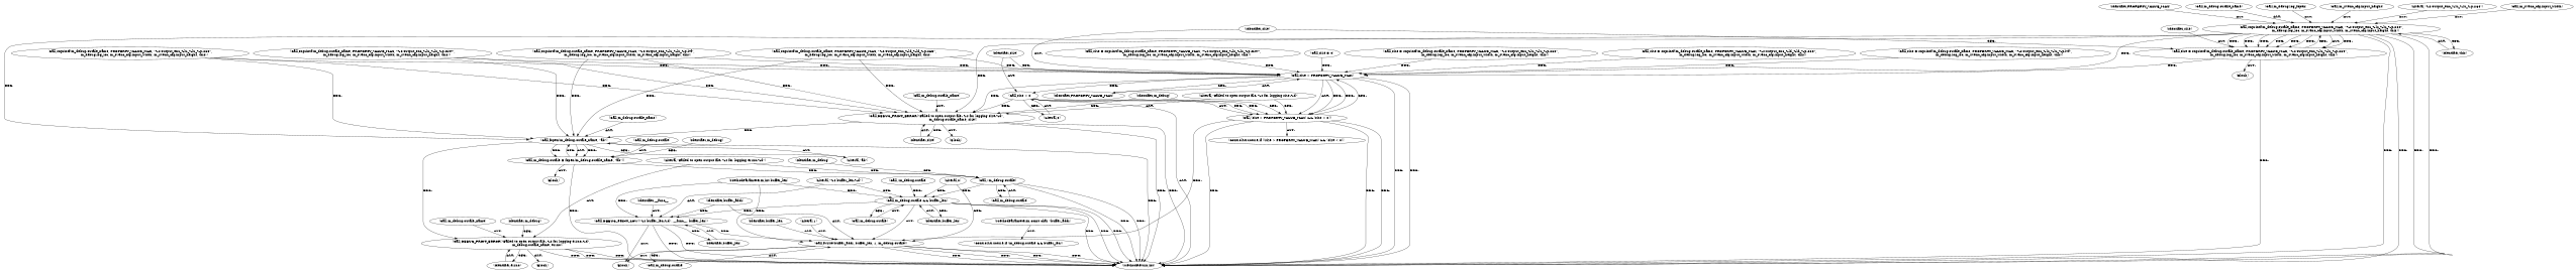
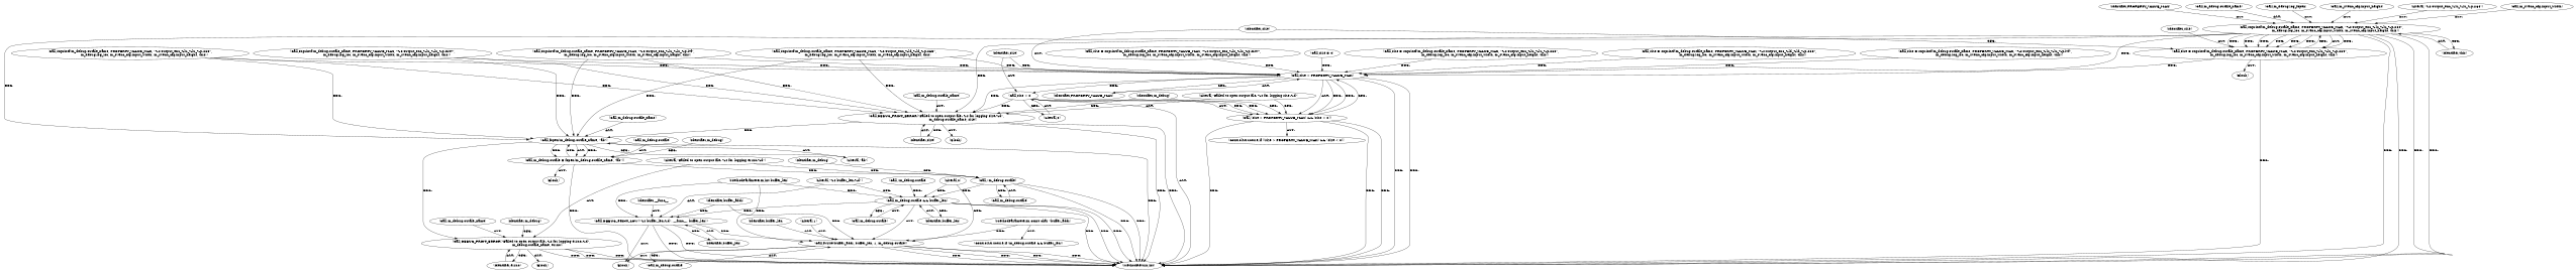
  digraph {
    n1 [label="(Call,snprintf(m_debug.outfile_name, PROPERTY_VALUE_MAX, \"%s/output_enc_%lu_%lu_%p.264\",\n                           m_debug.log_loc, m_sVenc_cfg.input_width, m_sVenc_cfg.input_height, this))"]
    n2 [label="(Call,size = snprintf(m_debug.outfile_name, PROPERTY_VALUE_MAX, \"%s/output_enc_%lu_%lu_%p.264\",\n                           m_debug.log_loc, m_sVenc_cfg.input_width, m_sVenc_cfg.input_height, this))"]
    n3 [label="(Call,size > PROPERTY_VALUE_MAX)"]
    n4 [label="(Call,DEBUG_PRINT_ERROR(\"Failed to open output file: %s for logging size:%d\",\n                                m_debug.outfile_name, size))"]
    n5 [label="(Call,fopen(m_debug.outfile_name, \"ab\"))"]
    n6 [label="(MethodReturn,int)"]
    n7 [label="(Identifier,this)"]
    n8 [label="(Block,)"]
    n9 [label="(Call,(size > PROPERTY_VALUE_MAX) && (size < 0))"]
    n10 [label="(Call,size < 0)"]
    n11 [label="(Identifier,PROPERTY_VALUE_MAX)"]
    n12 [label="(Identifier,size)"]
    n13 [label="(Block,)"]
    n14 [label="(Call,m_debug.outfile = fopen(m_debug.outfile_name, \"ab\"))"]
    n15 [label="(Call,DEBUG_PRINT_ERROR(\"Failed to open output file: %s for logging errno:%d\",\n                               m_debug.outfile_name, errno))"]
    n16 [label="(Literal,\"ab\")"]
    n17 [label="(ControlStructure,if ((size > PROPERTY_VALUE_MAX) && (size < 0)))"]
    n18 [label="(Literal,0)"]
    n19 [label="(Call,!m_debug.outfile)"]
    n20 [label="(Block,)"]
    n21 [label="(Identifier,errno)"]
    n22 [label="(Block,)"]
    n23 [label="(Call,m_debug.outfile && buffer_len)"]
    n24 [label="(Call,m_debug.outfile)"]
    n25 [label="(Call,DEBUG_PRINT_LOW(\"%s buffer_len:%d\", __func__, buffer_len))"]
    n26 [label="(Call,fwrite(buffer_addr, buffer_len, 1, m_debug.outfile))"]
    n27 [label="(Identifier,buffer_len)"]
    n28 [label="(Call,m_debug.outfile)"]
    n29 [label="(Identifier,buffer_len)"]
    n30 [label="(Block,)"]
    n31 [label="(Call,m_debug.outfile)"]
    n32 [label="(ControlStructure,if (m_debug.outfile && buffer_len))"]
    n33 [label="(Identifier,__func__)"]
    n34 [label="(Call,snprintf(m_debug.outfile_name, PROPERTY_VALUE_MAX, \"%s/output_enc_%ld_%ld_%p.265\",\n                           m_debug.log_loc, m_sVenc_cfg.input_width, m_sVenc_cfg.input_height, this))"]
    n35 [label="(Call,m_debug.outfile)"]
    n36 [label="(Call,size = snprintf(m_debug.outfile_name, PROPERTY_VALUE_MAX, \"%s/output_enc_%lu_%lu_%p.m4v\",\n                           m_debug.log_loc, m_sVenc_cfg.input_width, m_sVenc_cfg.input_height, this))"]
    n37 [label="(Call,m_debug.outfile_name)"]
    n38 [label="(Identifier,PROPERTY_VALUE_MAX)"]
    n39 [label="(Call,m_debug.outfile_name)"]
    n40 [label="(Call,size = 0)"]
    n41 [label="(Identifier,size)"]
    n42 [label="(Call,!m_debug.outfile)"]
    n43 [label="(Call,size = snprintf(m_debug.outfile_name, PROPERTY_VALUE_MAX, \"%s/output_enc_%lu_%lu_%p.263\",\n                           m_debug.log_loc, m_sVenc_cfg.input_width, m_sVenc_cfg.input_height, this))"]
    n44 [label="(Identifier,buffer_len)"]
    n45 [label="(Call,m_debug.log_fopen)"]
    n46 [label="(Literal,1)"]
    n47 [label="(Call,m_sVenc_cfg.input_height)"]
    n48 [label="(Literal,\"Failed to open output file: %s for logging errno:%d\")"]
    n49 [label="(Identifier,m_debug)"]
    n50 [label="(Identifier,m_debug)"]
    n51 [label="(Call,snprintf(m_debug.outfile_name, PROPERTY_VALUE_MAX, \"%s/output_enc_%lu_%lu_%p.ivf\",\n                           m_debug.log_loc, m_sVenc_cfg.input_width, m_sVenc_cfg.input_height, this))"]
    n52 [label="(Literal,\"%s/output_enc_%lu_%lu_%p.264\")"]
    n53 [label="(Call,m_debug.outfile_name)"]
    n54 [label="(Identifier,size)"]
    n55 [label="(Call,m_debug.outfile_name)"]
    n56 [label="(Identifier,m_debug)"]
    n57 [label="(MethodParameterIn,int buffer_len)"]
    n58 [label="(Call,size = snprintf(m_debug.outfile_name, PROPERTY_VALUE_MAX, \"%s/output_enc_%ld_%ld_%p.265\",\n                           m_debug.log_loc, m_sVenc_cfg.input_width, m_sVenc_cfg.input_height, this))"]
    n59 [label="(Call,m_sVenc_cfg.input_width)"]
    n60 [label="(Call,size = snprintf(m_debug.outfile_name, PROPERTY_VALUE_MAX, \"%s/output_enc_%lu_%lu_%p.ivf\",\n                           m_debug.log_loc, m_sVenc_cfg.input_width, m_sVenc_cfg.input_height, this))"]
    n61 [label="(Call,snprintf(m_debug.outfile_name, PROPERTY_VALUE_MAX, \"%s/output_enc_%lu_%lu_%p.263\",\n                           m_debug.log_loc, m_sVenc_cfg.input_width, m_sVenc_cfg.input_height, this))"]
    n62 [label="(Identifier,m_debug)"]
    n63 [label="(Literal,\"Failed to open output file: %s for logging size:%d\")"]
    n64 [label="(Identifier,size)"]
    n65 [label="(Call,snprintf(m_debug.outfile_name, PROPERTY_VALUE_MAX, \"%s/output_enc_%lu_%lu_%p.m4v\",\n                           m_debug.log_loc, m_sVenc_cfg.input_width, m_sVenc_cfg.input_height, this))"]
    n66 [label="(MethodParameterIn,const char *buffer_addr)"]
    n67 [label="(Literal,\"%s buffer_len:%d\")"]
    n68 [label="(Literal,0)"]
    n69 [label="(Identifier,buffer_addr)"]
    n1 -> n2 [label="AST: "]
    n1 -> n2 [label="DDG: "]
    n1 -> n2 [label="DDG: "]
    n1 -> n2 [label="DDG: "]
    n1 -> n2 [label="DDG: "]
    n1 -> n2 [label="DDG: "]
    n1 -> n2 [label="DDG: "]
    n1 -> n2 [label="DDG: "]
    n1 -> n3 [label="DDG: "]
    n1 -> n4 [label="DDG: "]
    n1 -> n5 [label="DDG: "]
    n1 -> n6 [label="DDG: "]
    n1 -> n6 [label="DDG: "]
    n1 -> n6 [label="DDG: "]
    n1 -> n6 [label="DDG: "]
    n1 -> n7 [label="CFG: "]
    n2 -> n1 [label="CFG: "]
    n2 -> n3 [label="DDG: "]
    n2 -> n6 [label="DDG: "]
    n2 -> n8 [label="AST: "]
    n3 -> n4 [label="DDG: "]
    n3 -> n6 [label="DDG: "]
    n3 -> n6 [label="DDG: "]
    n3 -> n9 [label="AST: "]
    n3 -> n9 [label="DDG: "]
    n3 -> n9 [label="DDG: "]
    n3 -> n10 [label="DDG: "]
    n3 -> n11 [label="CFG: "]
    n4 -> n5 [label="DDG: "]
    n4 -> n6 [label="DDG: "]
    n4 -> n6 [label="DDG: "]
    n4 -> n12 [label="CFG: "]
    n4 -> n13 [label="AST: "]
    n5 -> n6 [label="DDG: "]
    n5 -> n14 [label="AST: "]
    n5 -> n14 [label="DDG: "]
    n5 -> n14 [label="DDG: "]
    n5 -> n15 [label="DDG: "]
    n5 -> n16 [label="CFG: "]
    n7 -> n1 [label="AST: "]
    n9 -> n3 [label="CFG: "]
    n9 -> n6 [label="DDG: "]
    n9 -> n6 [label="DDG: "]
    n9 -> n6 [label="DDG: "]
    n9 -> n17 [label="AST: "]
    n10 -> n4 [label="DDG: "]
    n10 -> n6 [label="AST: "]
    n10 -> n9 [label="AST: "]
    n10 -> n9 [label="DDG: "]
    n10 -> n9 [label="DDG: "]
    n10 -> n18 [label="CFG: "]
    n11 -> n3 [label="AST: "]
    n12 -> n4 [label="AST: "]
    n14 -> n5 [label="CFG: "]
    n14 -> n6 [label="DDG: "]
    n14 -> n19 [label="DDG: "]
    n14 -> n20 [label="AST: "]
    n15 -> n6 [label="DDG: "]
    n15 -> n6 [label="DDG: "]
    n15 -> n6 [label="DDG: "]
    n15 -> n21 [label="CFG: "]
    n15 -> n22 [label="AST: "]
    n16 -> n5 [label="AST: "]
    n18 -> n10 [label="AST: "]
    n19 -> n6 [label="DDG: "]
    n19 -> n6 [label="DDG: "]
    n19 -> n23 [label="DDG: "]
    n19 -> n24 [label="CFG: "]
    n21 -> n15 [label="AST: "]
    n23 -> n6 [label="DDG: "]
    n23 -> n6 [label="DDG: "]
    n23 -> n6 [label="DDG: "]
    n23 -> n25 [label="DDG: "]
    n23 -> n26 [label="AST: "]
    n23 -> n27 [label="CFG: "]
    n23 -> n28 [label="CFG: "]
    n24 -> n19 [label="AST: "]
    n25 -> n6 [label="DDG: "]
    n25 -> n6 [label="DDG: "]
    n25 -> n26 [label="DDG: "]
    n25 -> n29 [label="CFG: "]
    n25 -> n30 [label="AST: "]
    n26 -> n6 [label="DDG: "]
    n26 -> n6 [label="DDG: "]
    n26 -> n6 [label="DDG: "]
    n26 -> n6 [label="DDG: "]
    n26 -> n30 [label="AST: "]
    n26 -> n31 [label="CFG: "]
    n27 -> n23 [label="AST: "]
    n28 -> n23 [label="AST: "]
    n29 -> n25 [label="AST: "]
    n31 -> n26 [label="AST: "]
    n33 -> n25 [label="AST: "]
    n34 -> n3 [label="DDG: "]
    n34 -> n4 [label="DDG: "]
    n34 -> n5 [label="DDG: "]
    n35 -> n14 [label="AST: "]
    n36 -> n3 [label="DDG: "]
    n37 -> n5 [label="AST: "]
    n38 -> n1 [label="AST: "]
    n39 -> n1 [label="AST: "]
    n40 -> n3 [label="DDG: "]
    n41 -> n2 [label="CFG: "]
    n41 -> n3 [label="AST: "]
    n42 -> n23 [label="DDG: "]
    n43 -> n3 [label="DDG: "]
    n44 -> n26 [label="AST: "]
    n45 -> n1 [label="AST: "]
    n46 -> n26 [label="AST: "]
    n47 -> n1 [label="AST: "]
    n48 -> n15 [label="AST: "]
    n48 -> n19 [label="CFG: "]
    n49 -> n4 [label="CFG: "]
    n49 -> n9 [label="CFG: "]
    n50 -> n19 [label="CFG: "]
    n51 -> n3 [label="DDG: "]
    n51 -> n4 [label="DDG: "]
    n51 -> n5 [label="DDG: "]
    n52 -> n1 [label="AST: "]
    n53 -> n15 [label="AST: "]
    n54 -> n2 [label="AST: "]
    n55 -> n4 [label="AST: "]
    n56 -> n15 [label="CFG: "]
    n57 -> n23 [label="DDG: "]
    n57 -> n25 [label="DDG: "]
    n57 -> n26 [label="DDG: "]
    n58 -> n3 [label="DDG: "]
    n59 -> n1 [label="AST: "]
    n60 -> n3 [label="DDG: "]
    n61 -> n3 [label="DDG: "]
    n61 -> n4 [label="DDG: "]
    n61 -> n5 [label="DDG: "]
    n62 -> n14 [label="CFG: "]
    n63 -> n4 [label="AST: "]
    n63 -> n9 [label="CFG: "]
    n64 -> n3 [label="CFG: "]
    n64 -> n10 [label="AST: "]
    n65 -> n3 [label="DDG: "]
    n65 -> n4 [label="DDG: "]
    n65 -> n5 [label="DDG: "]
-   n9 -> n26 [label="DDG: "]
+   n66 -> n26 [label="DDG: "]
    n66 -> n32 [label="AST: "]
    n67 -> n23 [label="CFG: "]
    n67 -> n25 [label="AST: "]
    n68 -> n23 [label="CFG: "]
    n68 -> n26 [label="CFG: "]
    n69 -> n25 [label="CFG: "]
-   n69 -> n26 [label="AST: "]
+   n69 -> n26 [label="DDG: "]
  }
